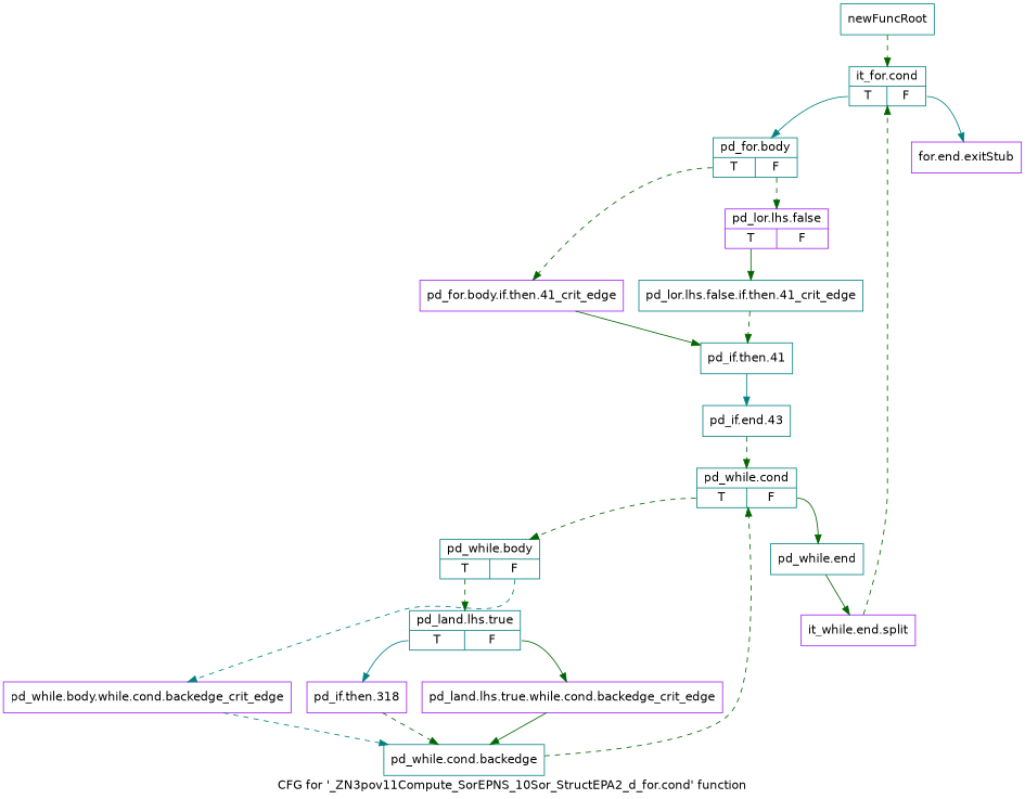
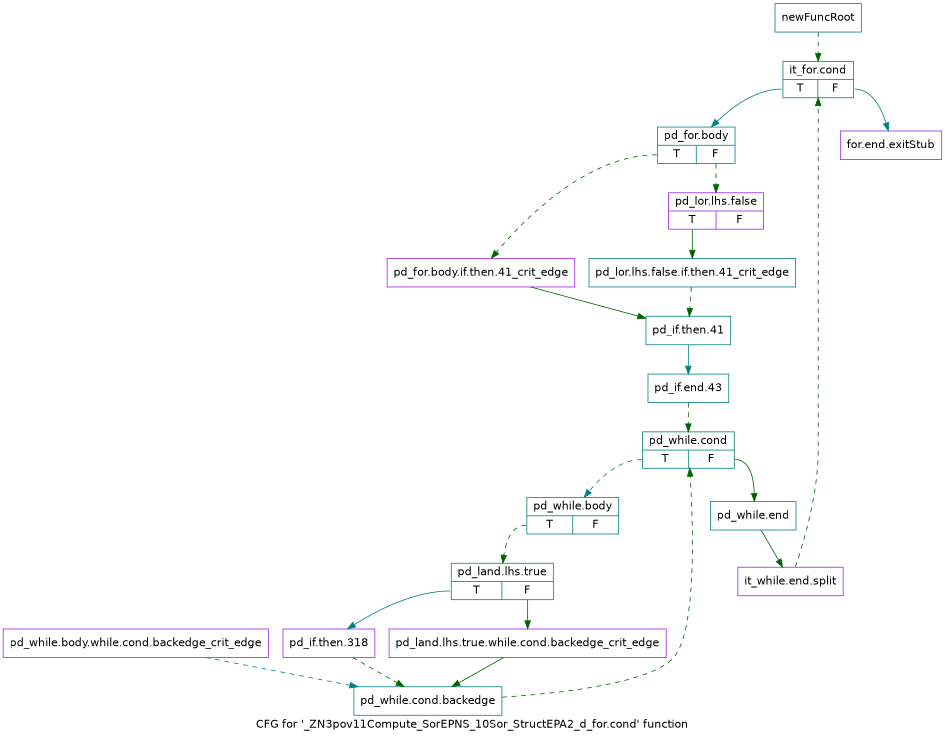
  digraph {
    fontname="DejaVu Sans"
    label="CFG for '_ZN3pov11Compute_SorEPNS_10Sor_StructEPA2_d_for.cond' function"
    node [color=teal fontname="DejaVu Sans" shape=record]
    edge [color=darkgreen fontname="DejaVu Sans" style=dashed]
    n1 [label="{newFuncRoot}"]
    n2 [label="{it_for.cond|{<s0>T|<s1>F}}"]
    n3 [color=purple label="{for.end.exitStub}"]
    n4 [label="{pd_for.body|{<s0>T|<s1>F}}"]
    n5 [color=purple label="{pd_for.body.if.then.41_crit_edge}"]
    n6 [color=purple label="{pd_lor.lhs.false|{<s0>T|<s1>F}}"]
    n7 [label="{pd_if.then.41}"]
    n8 [label="{pd_lor.lhs.false.if.then.41_crit_edge}"]
    n9 [label="{pd_if.end.43}"]
    n10 [label="{pd_while.cond|{<s0>T|<s1>F}}"]
    n11 [label="{pd_while.body|{<s0>T|<s1>F}}"]
    n12 [label="{pd_while.end}"]
    n13 [label="{pd_land.lhs.true|{<s0>T|<s1>F}}"]
    n14 [color=purple label="{pd_while.body.while.cond.backedge_crit_edge}"]
    n15 [color=purple label="{it_while.end.split}"]
    n16 [color=purple label="{pd_if.then.318}"]
    n17 [color=purple label="{pd_land.lhs.true.while.cond.backedge_crit_edge}"]
    n18 [label="{pd_while.cond.backedge}"]
    n1 -> n2
    n2 -> n3 [color=teal style=solid tailport=s1]
    n2 -> n4 [color=teal style=solid tailport=s0]
    n4 -> n5 [tailport=s0]
    n4 -> n6 [tailport=s1]
    n5 -> n7 [style=solid]
    n6 -> n8 [style=solid tailport=s0]
    n7 -> n9 [color=teal style=solid]
    n8 -> n7
    n9 -> n10
-   n10 -> n11 [tailport=s0]
+   n10 -> n11 [color=teal tailport=s0]
    n10 -> n12 [style=solid tailport=s1]
    n11 -> n13 [tailport=s0]
-   n11 -> n14 [color=teal tailport=s1]
    n12 -> n15 [style=solid]
    n13 -> n16 [color=teal style=solid tailport=s0]
    n13 -> n17 [style=solid tailport=s1]
    n14 -> n18 [color=teal]
    n15 -> n2
    n16 -> n18
    n17 -> n18 [style=solid]
    n18 -> n10
  }
